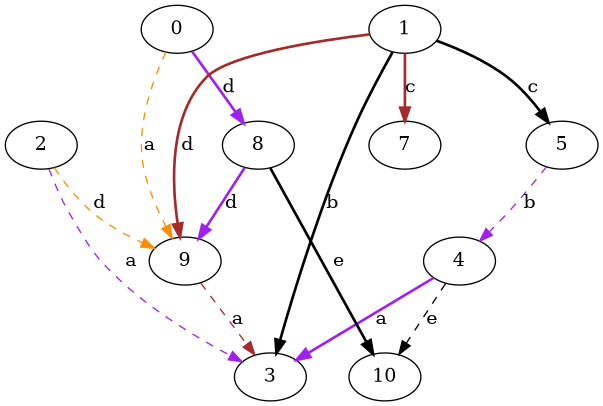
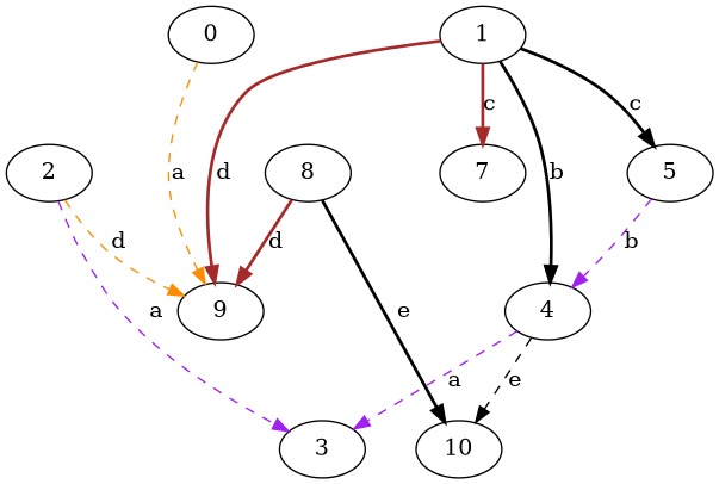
  strict digraph {
    edge [color=purple style=dashed]
    2
    3
    9
    4
    10
    5
    0
    8
    1
    7
    2 -> 3 [label=a]
    2 -> 9 [color=darkorange label=d]
-   9 -> 3 [color=brown label=a]
-   4 -> 3 [label=a style=bold]
+   4 -> 3 [label=a]
    4 -> 10 [color=black label=e]
    5 -> 4 [label=b]
    0 -> 9 [color=darkorange label=a]
-   0 -> 8 [label=d style=bold]
-   8 -> 9 [label=d style=bold]
+   8 -> 9 [color=brown label=d style=bold]
    8 -> 10 [color=black label=e style=bold]
    1 -> 9 [color=brown label=d style=bold]
-   1 -> 3 [color=black label=b style=bold]
+   1 -> 4 [color=black label=b style=bold]
    1 -> 5 [color=black label=c style=bold]
    1 -> 7 [color=brown label=c style=bold]
  }
